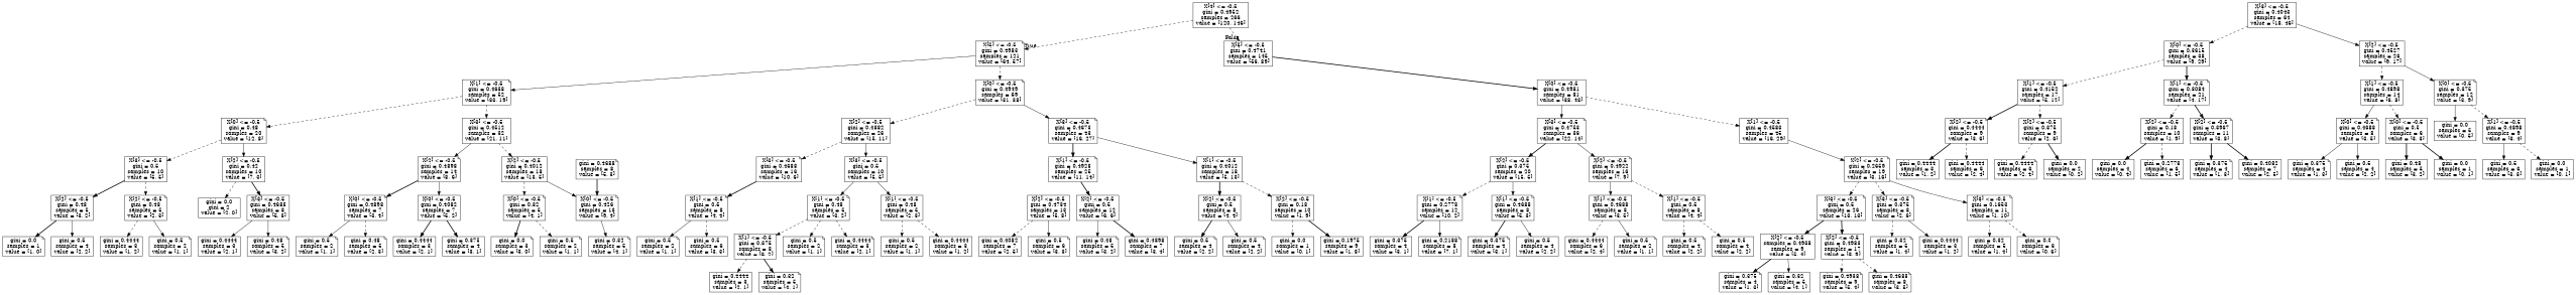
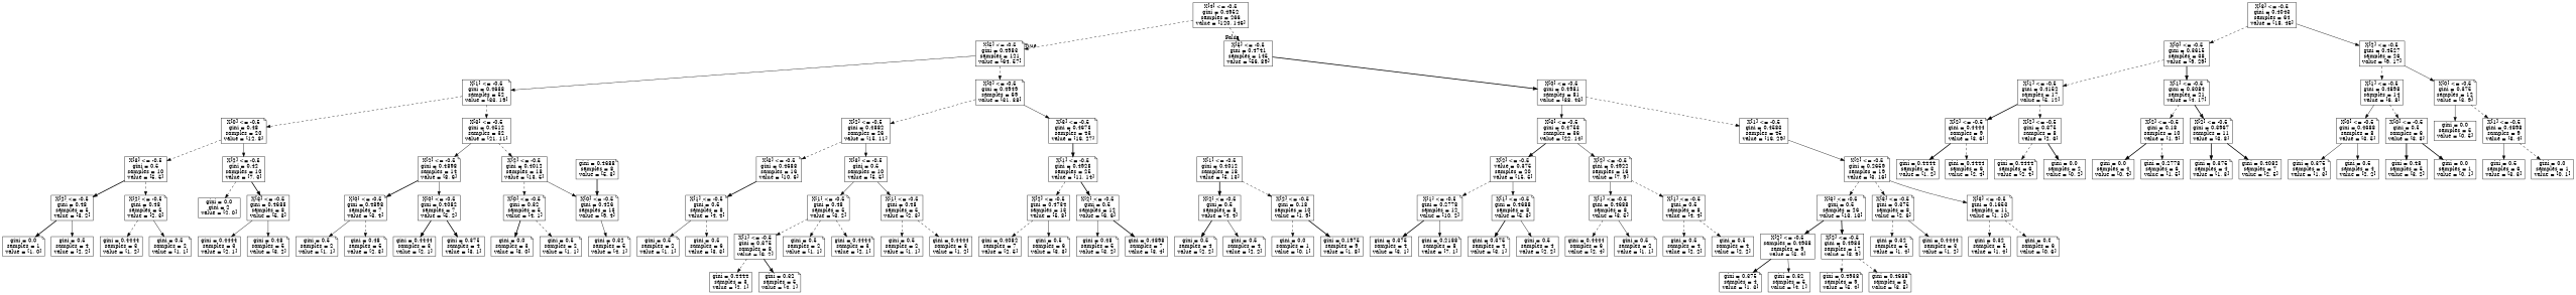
  digraph {
    node [shape=box]
    edge [style=dashed]
    n1 [label="X[4] <= -0.5\ngini = 0.4952\nsamples = 266\nvalue = [120, 146]"]
    n2 [label="X[5] <= -0.5\ngini = 0.4983\nsamples = 121\nvalue = [64, 57]" shape=note]
    n3 [label="X[5] <= -0.5\ngini = 0.4741\nsamples = 145\nvalue = [56, 89]"]
    n4 [label="X[1] <= -0.5\ngini = 0.4638\nsamples = 52\nvalue = [33, 19]" shape=note]
    n5 [label="X[0] <= -0.5\ngini = 0.4949\nsamples = 69\nvalue = [31, 38]" shape=note]
    n6 [label="X[0] <= -0.5\ngini = 0.4981\nsamples = 81\nvalue = [38, 43]"]
    n7 [label="X[0] <= -0.5\ngini = 0.48\nsamples = 20\nvalue = [12, 8]" shape=note]
    n8 [label="X[3] <= -0.5\ngini = 0.4512\nsamples = 32\nvalue = [21, 11]"]
    n9 [label="X[2] <= -0.5\ngini = 0.4882\nsamples = 26\nvalue = [15, 11]"]
    n10 [label="X[3] <= -0.5\ngini = 0.4673\nsamples = 43\nvalue = [16, 27]" shape=note]
    n11 [label="X[3] <= -0.5\ngini = 0.5\nsamples = 10\nvalue = [5, 5]"]
    n12 [label="X[2] <= -0.5\ngini = 0.42\nsamples = 10\nvalue = [7, 3]"]
    n13 [label="X[2] <= -0.5\ngini = 0.4898\nsamples = 14\nvalue = [8, 6]" shape=note]
    n14 [label="X[2] <= -0.5\ngini = 0.4012\nsamples = 18\nvalue = [13, 5]"]
    n15 [label="X[2] <= -0.5\ngini = 0.48\nsamples = 5\nvalue = [3, 2]"]
    n16 [label="X[2] <= -0.5\ngini = 0.48\nsamples = 5\nvalue = [2, 3]" shape=note]
    n17 [label="gini = 0.0\ngini = 2\nvalue = [2, 0]"]
    n18 [label="X[3] <= -0.5\ngini = 0.4688\nsamples = 8\nvalue = [5, 3]"]
    n19 [label="gini = 0.0\nsamples = 1\nvalue = [1, 0]" shape=note]
    n20 [label="gini = 0.5\nsamples = 4\nvalue = [2, 2]"]
    n21 [label="gini = 0.4444\nsamples = 3\nvalue = [1, 2]"]
    n22 [label="gini = 0.5\nsamples = 2\nvalue = [1, 1]" shape=note]
    n23 [label="gini = 0.4444\nsamples = 3\nvalue = [2, 1]"]
    n24 [label="gini = 0.48\nsamples = 5\nvalue = [3, 2]" shape=note]
    n25 [label="X[0] <= -0.5\ngini = 0.4898\nsamples = 7\nvalue = [3, 4]" shape=note]
    n26 [label="X[0] <= -0.5\ngini = 0.4082\nsamples = 7\nvalue = [5, 2]"]
    n27 [label="X[0] <= -0.5\ngini = 0.32\nsamples = 5\nvalue = [4, 1]" shape=note]
    n28 [label="X[0] <= -0.5\ngini = 0.426\nsamples = 13\nvalue = [9, 4]" shape=note]
    n29 [label="gini = 0.5\nsamples = 2\nvalue = [1, 1]" shape=note]
    n30 [label="gini = 0.48\nsamples = 5\nvalue = [2, 3]" shape=note]
    n31 [label="gini = 0.4444\nsamples = 3\nvalue = [2, 1]"]
    n32 [label="gini = 0.375\nsamples = 4\nvalue = [3, 1]"]
    n33 [label="gini = 0.0\nsamples = 3\nvalue = [3, 0]" shape=note]
    n34 [label="gini = 0.5\nsamples = 2\nvalue = [1, 1]" shape=note]
    n35 [label="gini = 0.32\nsamples = 5\nvalue = [4, 1]" shape=note]
    n36 [label="gini = 0.4688\nsamples = 8\nvalue = [5, 3]" shape=note]
    n37 [label="X[3] <= -0.5\ngini = 0.4688\nsamples = 16\nvalue = [10, 6]" shape=note]
    n38 [label="X[3] <= -0.5\ngini = 0.5\nsamples = 10\nvalue = [5, 5]"]
    n39 [label="X[1] <= -0.5\ngini = 0.4928\nsamples = 25\nvalue = [11, 14]" shape=note]
    n40 [label="X[1] <= -0.5\ngini = 0.4012\nsamples = 18\nvalue = [5, 13]"]
    n41 [label="X[1] <= -0.5\ngini = 0.5\nsamples = 8\nvalue = [4, 4]" shape=note]
    n42 [label="X[1] <= -0.5\ngini = 0.48\nsamples = 5\nvalue = [3, 2]" shape=note]
    n43 [label="X[1] <= -0.5\ngini = 0.48\nsamples = 5\nvalue = [2, 3]"]
    n44 [label="gini = 0.5\nsamples = 2\nvalue = [1, 1]" shape=note]
    n45 [label="gini = 0.5\nsamples = 6\nvalue = [3, 3]"]
    n46 [label="X[1] <= -0.5\ngini = 0.375\nsamples = 8\nvalue = [6, 2]"]
    n47 [label="gini = 0.4444\nsamples = 3\nvalue = [2, 1]"]
    n48 [label="gini = 0.32\nsamples = 5\nvalue = [4, 1]" shape=note]
    n49 [label="gini = 0.5\nsamples = 2\nvalue = [1, 1]" shape=note]
    n50 [label="gini = 0.4444\nsamples = 3\nvalue = [2, 1]" shape=note]
    n51 [label="gini = 0.5\nsamples = 2\nvalue = [1, 1]"]
    n52 [label="gini = 0.4444\nsamples = 3\nvalue = [1, 2]"]
    n53 [label="X[2] <= -0.5\ngini = 0.4734\nsamples = 13\nvalue = [5, 8]"]
    n54 [label="X[2] <= -0.5\ngini = 0.5\nsamples = 12\nvalue = [6, 6]"]
    n55 [label="X[2] <= -0.5\ngini = 0.5\nsamples = 8\nvalue = [4, 4]"]
    n56 [label="X[2] <= -0.5\ngini = 0.18\nsamples = 10\nvalue = [1, 9]"]
    n57 [label="gini = 0.4082\nsamples = 7\nvalue = [2, 5]"]
    n58 [label="gini = 0.5\nsamples = 6\nvalue = [3, 3]" shape=note]
    n59 [label="gini = 0.48\nsamples = 5\nvalue = [3, 2]" shape=note]
    n60 [label="gini = 0.4898\nsamples = 7\nvalue = [3, 4]"]
    n61 [label="gini = 0.5\nsamples = 4\nvalue = [2, 2]" shape=note]
    n62 [label="gini = 0.5\nsamples = 4\nvalue = [2, 2]" shape=note]
    n63 [label="gini = 0.0\nsamples = 1\nvalue = [0, 1]"]
    n64 [label="gini = 0.1975\nsamples = 9\nvalue = [1, 8]"]
    n65 [label="X[3] <= -0.5\ngini = 0.4043\nsamples = 64\nvalue = [18, 46]"]
    n66 [label="X[0] <= -0.5\ngini = 0.3615\nsamples = 38\nvalue = [9, 29]"]
    n67 [label="X[2] <= -0.5\ngini = 0.4527\nsamples = 26\nvalue = [9, 17]"]
    n68 [label="X[3] <= -0.5\ngini = 0.4753\nsamples = 36\nvalue = [22, 14]" shape=note]
    n69 [label="X[1] <= -0.5\ngini = 0.4583\nsamples = 45\nvalue = [16, 29]"]
    n70 [label="X[1] <= -0.5\ngini = 0.4152\nsamples = 17\nvalue = [5, 12]"]
    n71 [label="X[1] <= -0.5\ngini = 0.3084\nsamples = 21\nvalue = [4, 17]" shape=note]
    n72 [label="X[1] <= -0.5\ngini = 0.4898\nsamples = 14\nvalue = [6, 8]"]
    n73 [label="X[0] <= -0.5\ngini = 0.375\nsamples = 12\nvalue = [3, 9]" shape=note]
    n74 [label="X[2] <= -0.5\ngini = 0.4444\nsamples = 9\nvalue = [3, 6]" shape=note]
-   n75 [label="X[2] <= -0.5\ngini = 0.375\nsamples = 9\nvalue = [2, 6]"]
+   n75 [label="X[2] <= -0.5\ngini = 0.375\nsamples = 8\nvalue = [2, 6]"]
    n76 [label="X[2] <= -0.5\ngini = 0.18\nsamples = 10\nvalue = [1, 9]"]
    n77 [label="X[2] <= -0.5\ngini = 0.3967\nsamples = 11\nvalue = [3, 8]" shape=note]
    n78 [label="gini = 0.4444\nsamples = 3\nvalue = [1, 2]"]
    n79 [label="gini = 0.4444\nsamples = 6\nvalue = [2, 4]"]
    n80 [label="gini = 0.4444\nsamples = 6\nvalue = [2, 4]" shape=note]
    n81 [label="gini = 0.0\nsamples = 2\nvalue = [0, 2]"]
    n82 [label="gini = 0.0\nsamples = 4\nvalue = [0, 4]"]
    n83 [label="gini = 0.2778\nsamples = 6\nvalue = [1, 5]"]
    n84 [label="gini = 0.375\nsamples = 4\nvalue = [1, 3]" shape=note]
    n85 [label="gini = 0.4082\nsamples = 7\nvalue = [2, 5]"]
    n86 [label="X[0] <= -0.5\ngini = 0.4688\nsamples = 8\nvalue = [3, 5]" shape=note]
    n87 [label="X[0] <= -0.5\ngini = 0.5\nsamples = 6\nvalue = [3, 3]"]
    n88 [label="gini = 0.0\nsamples = 5\nvalue = [0, 5]"]
    n89 [label="X[1] <= -0.5\ngini = 0.4898\nsamples = 9\nvalue = [3, 4]"]
    n90 [label="gini = 0.375\nsamples = 4\nvalue = [1, 3]" shape=note]
    n91 [label="gini = 0.5\nsamples = 4\nvalue = [2, 2]"]
    n92 [label="gini = 0.48\nsamples = 5\nvalue = [3, 2]"]
    n93 [label="gini = 0.0\nsamples = 1\nvalue = [0, 1]"]
    n94 [label="gini = 0.5\nsamples = 6\nvalue = [3, 3]"]
    n95 [label="gini = 0.0\nsamples = 1\nvalue = [0, 1]"]
-   n96 [label="X[2] <= -0.5\ngini = 0.375\nsamples = 20\nvalue = [15, 5]"]
+   n96 [label="X[2] <= -0.5\nvalue = 0.375\nsamples = 20\nvalue = [15, 5]"]
    n97 [label="X[2] <= -0.5\ngini = 0.4922\nsamples = 16\nvalue = [7, 9]" shape=note]
    n98 [label="X[2] <= -0.5\ngini = 0.2659\nsamples = 19\nvalue = [3, 16]" shape=note]
    n99 [label="X[1] <= -0.5\ngini = 0.2778\nsamples = 12\nvalue = [10, 2]" shape=note]
    n100 [label="X[1] <= -0.5\ngini = 0.4688\nsamples = 8\nvalue = [5, 3]" shape=note]
    n101 [label="X[1] <= -0.5\ngini = 0.4688\nsamples = 8\nvalue = [3, 5]"]
    n102 [label="X[1] <= -0.5\ngini = 0.5\nsamples = 8\nvalue = [4, 4]"]
    n103 [label="gini = 0.375\nsamples = 4\nvalue = [3, 1]"]
    n104 [label="gini = 0.2188\nsamples = 8\nvalue = [7, 1]" shape=note]
    n105 [label="gini = 0.375\nsamples = 4\nvalue = [3, 1]" shape=note]
    n106 [label="gini = 0.5\nsamples = 4\nvalue = [2, 2]"]
    n107 [label="gini = 0.4444\nsamples = 6\nvalue = [2, 4]"]
    n108 [label="gini = 0.5\nsamples = 2\nvalue = [1, 1]" shape=note]
    n109 [label="gini = 0.5\nsamples = 4\nvalue = [2, 2]" shape=note]
    n110 [label="gini = 0.5\nsamples = 4\nvalue = [2, 2]"]
    n111 [label="X[3] <= -0.5\ngini = 0.5\nsamples = 26\nvalue = [13, 13]" shape=note]
    n112 [label="X[3] <= -0.5\ngini = 0.375\nsamples = 8\nvalue = [2, 6]" shape=note]
    n113 [label="X[3] <= -0.5\ngini = 0.1653\nsamples = 11\nvalue = [1, 10]" shape=note]
    n114 [label="X[2] <= -0.5\nsamples = 0.4938\nsamples = 9\nvalue = [5, 4]"]
    n115 [label="X[2] <= -0.5\ngini = 0.4983\nsamples = 17\nvalue = [8, 9]"]
    n116 [label="gini = 0.32\nsamples = 5\nvalue = [1, 4]" shape=note]
    n117 [label="gini = 0.4444\nsamples = 3\nvalue = [1, 2]"]
    n118 [label="gini = 0.32\nsamples = 5\nvalue = [1, 4]"]
    n119 [label="gini = 0.0\nsamples = 6\nvalue = [0, 6]" shape=note]
    n120 [label="gini = 0.375\nsamples = 4\nvalue = [1, 3]" shape=note]
    n121 [label="gini = 0.32\nsamples = 5\nvalue = [4, 1]"]
    n122 [label="gini = 0.4938\nsamples = 9\nvalue = [5, 4]" shape=note]
    n123 [label="gini = 0.4688\nsamples = 8\nvalue = [3, 5]" shape=note]
    n1 -> n2 [headlabel=True labelangle=45 labeldistance=2.5]
    n1 -> n3 [headlabel=False labelangle=-45 labeldistance=2.5]
    n2 -> n4 [style=solid]
    n2 -> n5
    n3 -> n6 [style=bold]
    n4 -> n7
    n4 -> n8
    n5 -> n9
    n5 -> n10 [style=solid]
    n6 -> n68 [style=solid]
    n6 -> n69
    n7 -> n11
    n7 -> n12 [style=solid]
    n8 -> n13 [style=solid]
    n8 -> n14
    n9 -> n37
    n9 -> n38 [style=solid]
    n10 -> n39 [style=bold]
-   n10 -> n40 [style=solid]
    n11 -> n15 [style=bold]
    n11 -> n16
    n12 -> n17
    n12 -> n18 [style=bold]
    n13 -> n25 [style=bold]
    n13 -> n26 [style=solid]
    n14 -> n27
    n14 -> n28 [style=solid]
    n15 -> n19 [style=bold]
    n15 -> n20 [style=solid]
    n16 -> n21
    n16 -> n22 [style=solid]
    n18 -> n23 [style=solid]
    n18 -> n24 [style=solid]
    n25 -> n29 [style=solid]
    n25 -> n30
    n26 -> n31 [style=bold]
    n26 -> n32 [style=bold]
    n27 -> n33 [style=bold]
    n27 -> n34
    n28 -> n35 [style=solid]
    n36 -> n28 [style=bold]
    n37 -> n41 [style=bold]
    n38 -> n42 [style=solid]
    n38 -> n43 [style=solid]
+   n39 -> n53
    n39 -> n54 [style=bold]
    n40 -> n55 [style=bold]
    n40 -> n56
    n41 -> n44 [style=solid]
    n41 -> n45
    n42 -> n46
    n42 -> n49
    n42 -> n50
    n43 -> n51
    n43 -> n52
    n46 -> n47
    n46 -> n48 [style=bold]
    n53 -> n57
    n53 -> n58 [style=solid]
    n54 -> n59 [style=solid]
    n54 -> n60 [style=bold]
    n55 -> n61 [style=bold]
    n55 -> n62 [style=solid]
    n56 -> n63
    n56 -> n64 [style=bold]
    n65 -> n66
    n65 -> n67 [style=solid]
    n66 -> n70
    n66 -> n71 [style=bold]
    n67 -> n72
    n67 -> n73 [style=solid]
    n68 -> n96 [style=bold]
    n68 -> n97 [style=solid]
    n69 -> n98 [style=solid]
    n70 -> n74 [style=bold]
    n70 -> n75
    n71 -> n76
    n71 -> n77 [style=bold]
    n72 -> n86 [style=solid]
    n72 -> n87
    n73 -> n88 [style=solid]
    n73 -> n89
    n74 -> n78 [style=bold]
    n74 -> n79
    n75 -> n80
    n75 -> n81 [style=bold]
    n76 -> n82 [style=bold]
    n76 -> n83
    n77 -> n84 [style=bold]
    n77 -> n85 [style=bold]
    n86 -> n90 [style=solid]
    n86 -> n91 [style=solid]
    n87 -> n92 [style=bold]
    n87 -> n93 [style=bold]
    n89 -> n94 [style=solid]
    n89 -> n95
    n96 -> n99
    n96 -> n100 [style=solid]
    n97 -> n101 [style=solid]
    n97 -> n102
    n98 -> n111
    n98 -> n112
    n98 -> n113 [style=solid]
    n99 -> n103 [style=bold]
    n99 -> n104 [style=solid]
    n100 -> n105 [style=bold]
    n100 -> n106 [style=solid]
    n101 -> n107
    n101 -> n108 [style=solid]
    n102 -> n109
    n102 -> n110
    n111 -> n114 [style=bold]
    n111 -> n115 [style=bold]
    n112 -> n116
    n112 -> n117 [style=solid]
    n113 -> n118
    n113 -> n119
    n114 -> n120 [style=bold]
    n114 -> n121 [style=solid]
    n115 -> n122
    n115 -> n123
  }
